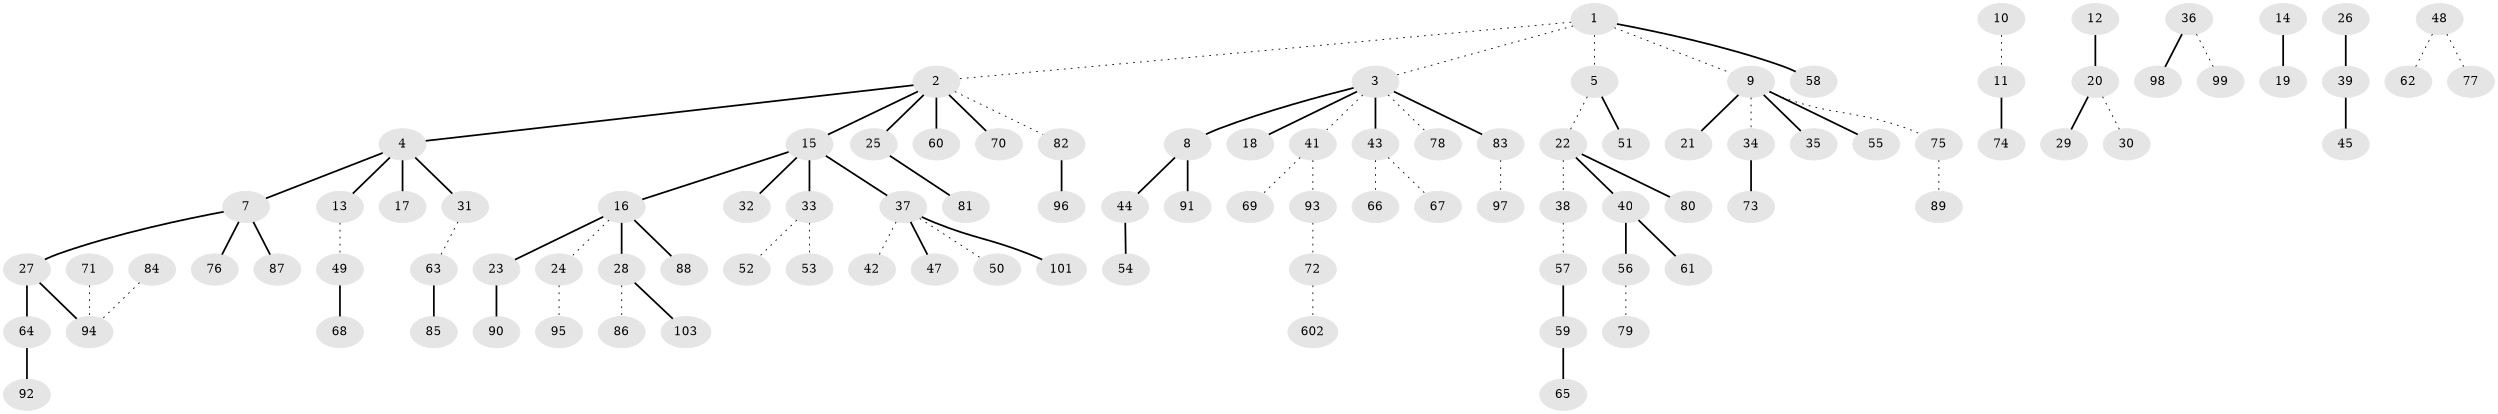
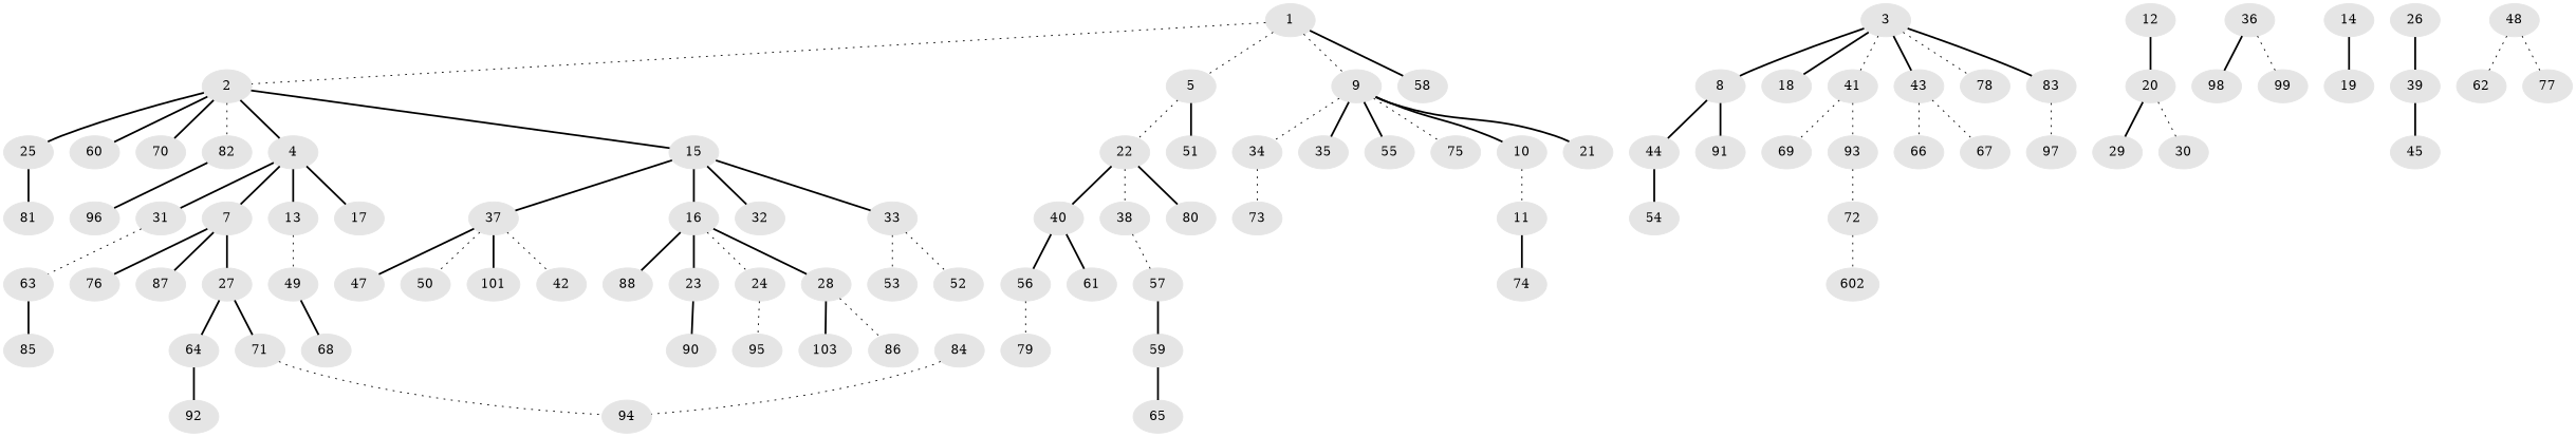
  graph {
    node [color=gray90 style=filled]
    edge [style=bold]
    1
    2
    3
    5
    9
    58
    4
    15
    25
    60
    70
    82
    8
    18
    41
    43
    78
    83
    22
    51
    10
    21
    34
    35
    55
    75
    7
    13
    17
    31
    16
    32
    33
    37
    81
    96
    44
    91
    69
    93
    66
    67
    97
    27
    76
    87
    49
    63
    38
    40
    80
    12
    20
    36
    98
    99
    14
    19
    64
    71
    26
    39
    54
    11
    73
-   89
    74
    29
    30
    68
    23
    24
    28
    88
    52
    53
    42
    47
    50
    101
    90
    95
    86
    103
    57
    56
    61
    45
    92
    94
    85
    59
    79
    72
    48
    62
    77
    65
    n99 [label=602]
    84
    1 -- 2 [style=dotted]
-   1 -- 3 [style=dotted]
    1 -- 5 [style=dotted]
    1 -- 9 [style=dotted]
    1 -- 58
    2 -- 4
    2 -- 15
    2 -- 25
    2 -- 60
    2 -- 70
    2 -- 82 [style=dotted]
    3 -- 8
    3 -- 18
    3 -- 41 [style=dotted]
    3 -- 43
    3 -- 78 [style=dotted]
    3 -- 83
    5 -- 22 [style=dotted]
    5 -- 51
+   9 -- 10
    9 -- 21
    9 -- 34 [style=dotted]
    9 -- 35
    9 -- 55
    9 -- 75 [style=dotted]
    4 -- 7
    4 -- 13
    4 -- 17
    4 -- 31
    15 -- 16
    15 -- 32
    15 -- 33
    15 -- 37
    25 -- 81
    82 -- 96
    8 -- 44
    8 -- 91
    41 -- 69 [style=dotted]
    41 -- 93 [style=dotted]
    43 -- 66 [style=dotted]
    43 -- 67 [style=dotted]
    83 -- 97 [style=dotted]
    22 -- 38 [style=dotted]
    22 -- 40
    22 -- 80
    10 -- 11 [style=dotted]
-   34 -- 73
-   75 -- 89 [style=dotted]
+   34 -- 73 [style=dotted]
    7 -- 27
    7 -- 76
    7 -- 87
    13 -- 49 [style=dotted]
    31 -- 63 [style=dotted]
    16 -- 23
    16 -- 24 [style=dotted]
    16 -- 28
    16 -- 88
    33 -- 52 [style=dotted]
    33 -- 53 [style=dotted]
    37 -- 42 [style=dotted]
    37 -- 47
    37 -- 50 [style=dotted]
    37 -- 101
    44 -- 54
    93 -- 72 [style=dotted]
    27 -- 64
-   27 -- 94
+   27 -- 71
    49 -- 68
    63 -- 85
    38 -- 57 [style=dotted]
    40 -- 56
    40 -- 61
    12 -- 20
    20 -- 29
    20 -- 30 [style=dotted]
    36 -- 98
    36 -- 99 [style=dotted]
    14 -- 19
    64 -- 92
    71 -- 94 [style=dotted]
    26 -- 39
    39 -- 45
    11 -- 74
    23 -- 90
    24 -- 95 [style=dotted]
    28 -- 86 [style=dotted]
    28 -- 103
    57 -- 59
    56 -- 79 [style=dotted]
    59 -- 65
    72 -- n99 [style=dotted]
    48 -- 62 [style=dotted]
    48 -- 77 [style=dotted]
    84 -- 94 [style=dotted]
  }
